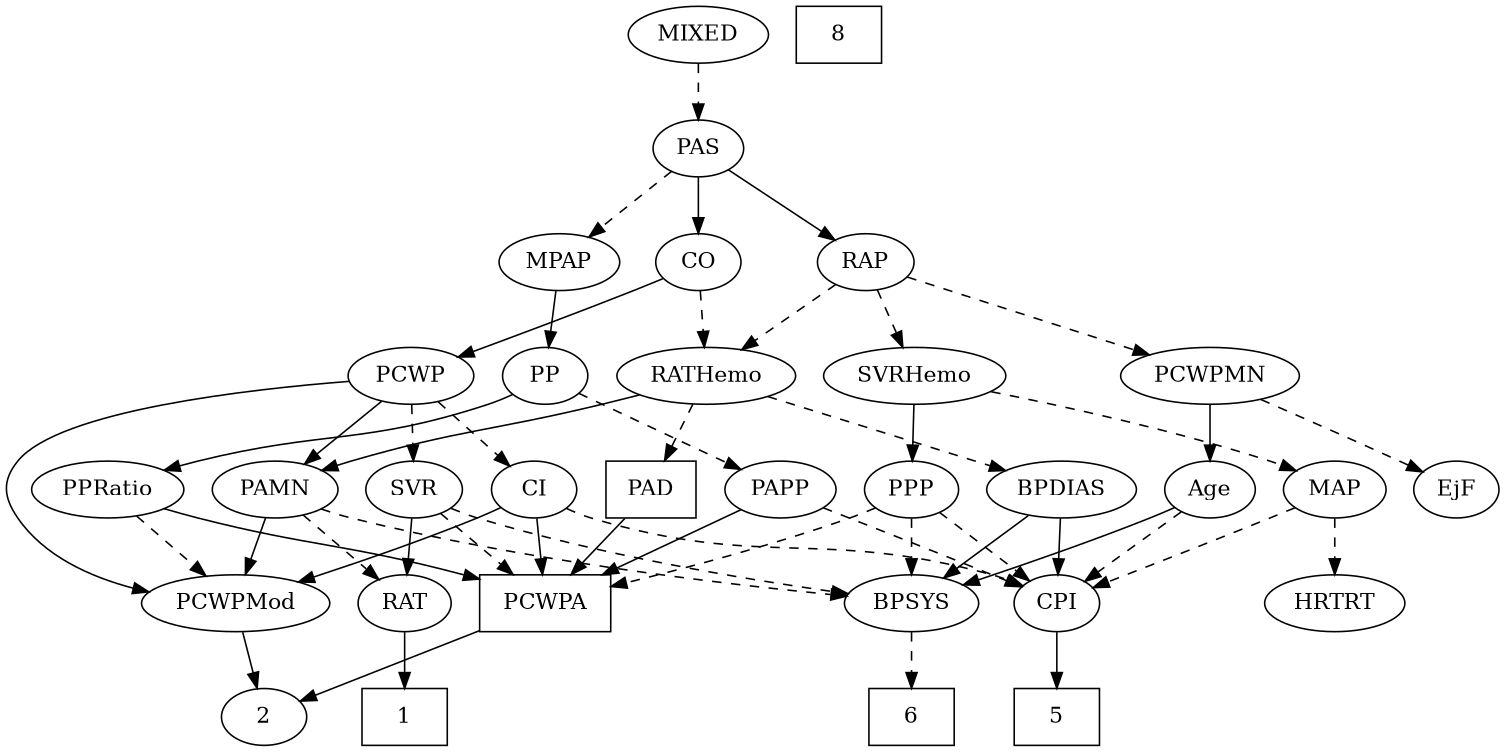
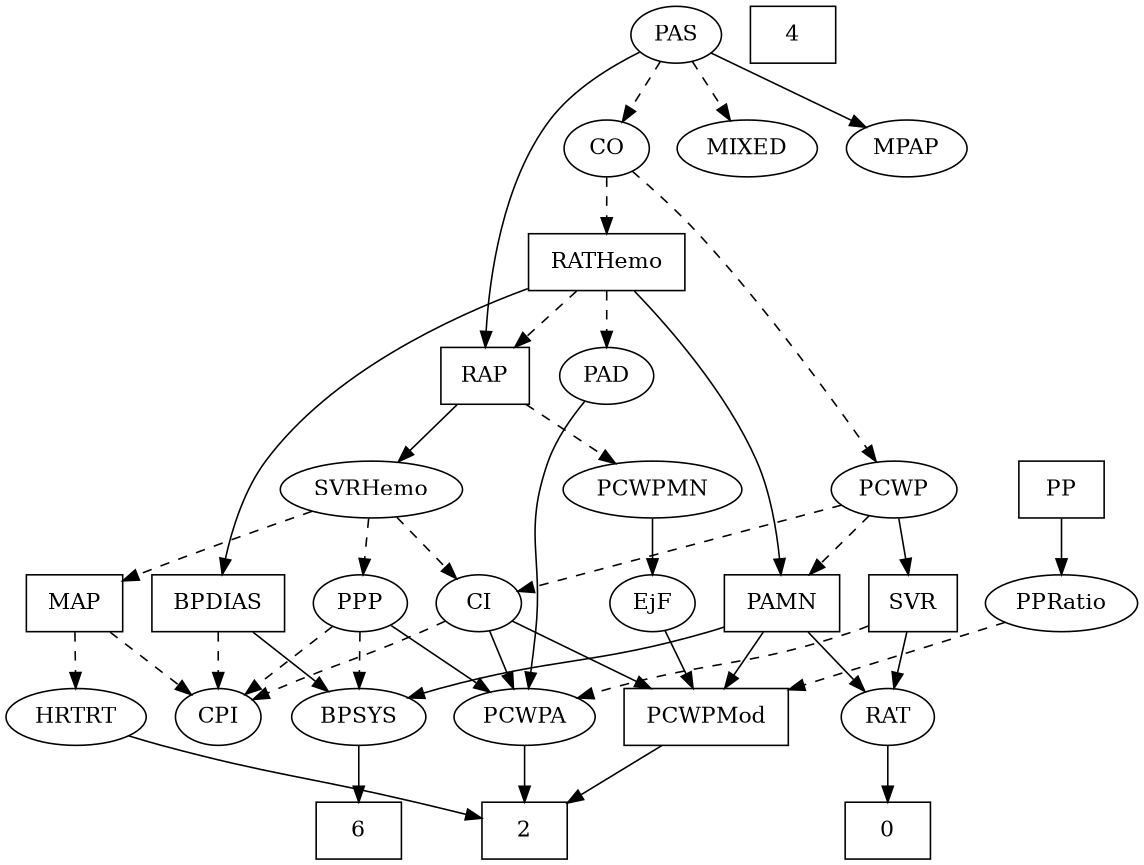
  strict digraph {
    edge [style=solid]
-   1 [height=0.5 shape=box width=0.75]
-   2 [height=0.5 shape=ellipse width=0.75]
+   1 [height=0.5 shape=box width=0.75 label=0]
+   2 [height=0.5 shape=box width=0.75]
    n3 [height=0.5 label=6 shape=box width=0.75]
-   4 [height=0.5 shape=box width=0.75 label=8]
-   5 [height=0.5 shape=box width=0.75]
-   Age [height=0.5 width=0.75]
+   4 [height=0.5 shape=box width=0.75]
    BPSYS [height=0.5 width=1.0471]
    CPI [height=0.5 width=0.75]
    EjF [height=0.5 width=0.75]
-   PCWPMod [height=0.5 width=1.4443]
-   RAP [height=0.5 width=0.77632]
-   RATHemo [height=0.5 width=1.3721]
+   PCWPMod [height=0.5 width=1.4443 shape=box]
+   RAP [height=0.5 width=0.77632 shape=box]
+   RATHemo [height=0.5 width=1.3721 shape=box]
    PCWPMN [height=0.5 width=1.3902]
    SVRHemo [height=0.5 width=1.3902]
-   PAD [height=0.5 width=0.79437 shape=box]
-   PAMN [height=0.5 width=1.011]
-   BPDIAS [height=0.5 width=1.1735]
-   MAP [height=0.5 width=0.84854]
+   PAD [height=0.5 width=0.79437]
+   PAMN [height=0.5 width=1.011 shape=box]
+   BPDIAS [height=0.5 width=1.1735 shape=box]
+   MAP [height=0.5 width=0.84854 shape=box]
    PPP [height=0.5 width=0.75]
    CI [height=0.5 width=0.75]
-   PCWPA [height=0.5 width=1.1555 shape=box]
+   PCWPA [height=0.5 width=1.1555]
    RAT [height=0.5 width=0.75827]
    HRTRT [height=0.5 width=1.1013]
    MIXED [height=0.5 width=1.1193]
    PAS [height=0.5 width=0.75]
    MPAP [height=0.5 width=0.97491]
    CO [height=0.5 width=0.75]
-   PP [height=0.5 width=0.75]
+   PP [height=0.5 width=0.75 shape=box]
    PCWP [height=0.5 width=0.97491]
    PPRatio [height=0.5 width=1.1013]
-   PAPP [height=0.5 width=0.88464]
-   SVR [height=0.5 width=0.77632]
-   Age -> BPSYS
-   Age -> CPI [style=dashed]
-   BPSYS -> n3 [style=dashed]
-   CPI -> 5
-   PCWP -> PCWPMod
+   SVR [height=0.5 width=0.77632 shape=box]
+   BPSYS -> n3
+   EjF -> PCWPMod
    PCWPMod -> 2
-   RAP -> RATHemo [style=dashed]
+   RATHemo -> RAP [style=dashed]
    RAP -> PCWPMN [style=dashed]
-   RAP -> SVRHemo [style=dashed]
+   RAP -> SVRHemo
    RATHemo -> PAD [style=dashed]
    RATHemo -> PAMN
-   RATHemo -> BPDIAS [style=dashed]
-   PCWPMN -> Age
-   PCWPMN -> EjF [style=dashed]
+   RATHemo -> BPDIAS
+   PCWPMN -> EjF
    SVRHemo -> MAP [style=dashed]
-   SVRHemo -> PPP
+   SVRHemo -> PPP [style=dashed]
+   SVRHemo -> CI [style=dashed]
    PAD -> PCWPA
-   PAMN -> BPSYS [style=dashed]
+   PAMN -> BPSYS
    PAMN -> PCWPMod
-   PAMN -> RAT [style=dashed]
+   PAMN -> RAT
    BPDIAS -> BPSYS
-   BPDIAS -> CPI
+   BPDIAS -> CPI [style=dashed]
    MAP -> CPI [style=dashed]
    MAP -> HRTRT [style=dashed]
    PPP -> BPSYS [style=dashed]
    PPP -> CPI [style=dashed]
-   PPP -> PCWPA [style=dashed]
+   PPP -> PCWPA
    CI -> CPI [style=dashed]
    CI -> PCWPMod
    CI -> PCWPA
    PCWPA -> 2
    RAT -> 1
-   MIXED -> PAS [style=dashed]
+   HRTRT -> 2
+   PAS -> MIXED [style=dashed]
    PAS -> RAP
-   PAS -> MPAP [style=dashed]
-   PAS -> CO
-   MPAP -> PP
+   PAS -> MPAP
+   PAS -> CO [style=dashed]
    CO -> RATHemo [style=dashed]
-   CO -> PCWP
+   CO -> PCWP [style=dashed]
    PP -> PPRatio
-   PP -> PAPP [style=dashed]
-   PCWP -> PAMN
+   PCWP -> PAMN [style=dashed]
    PCWP -> CI [style=dashed]
-   PCWP -> SVR [style=dashed]
+   PCWP -> SVR
    PPRatio -> PCWPMod [style=dashed]
-   PPRatio -> PCWPA
-   PAPP -> CPI [style=dashed]
-   PAPP -> PCWPA
-   SVR -> BPSYS [style=dashed]
    SVR -> PCWPA [style=dashed]
    SVR -> RAT
  }
